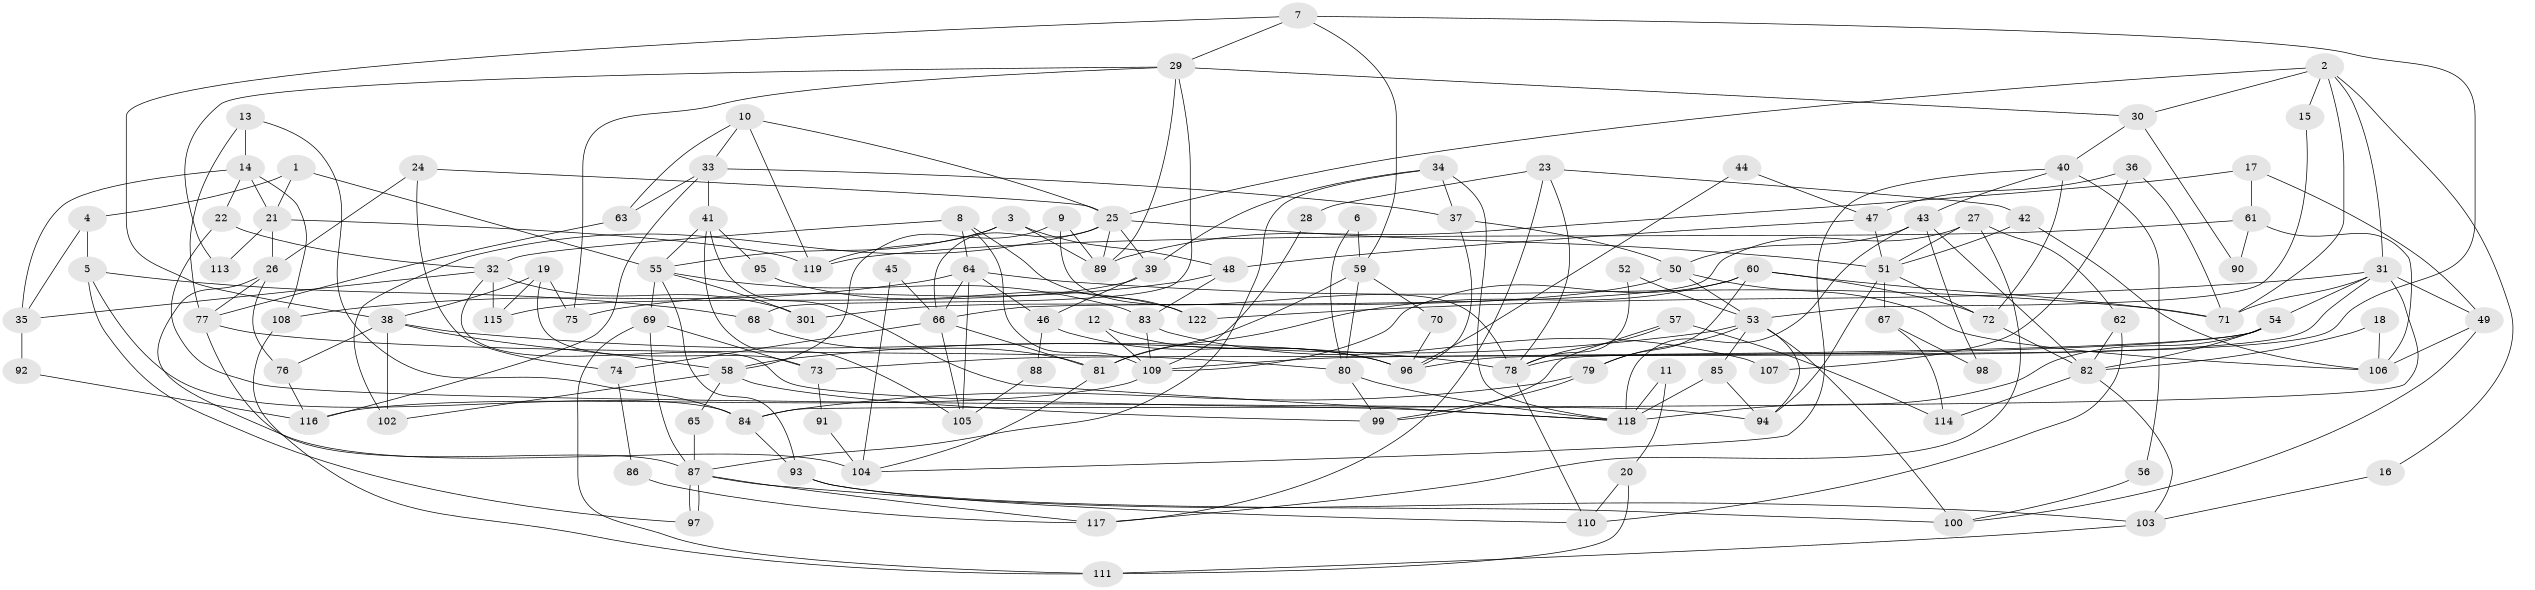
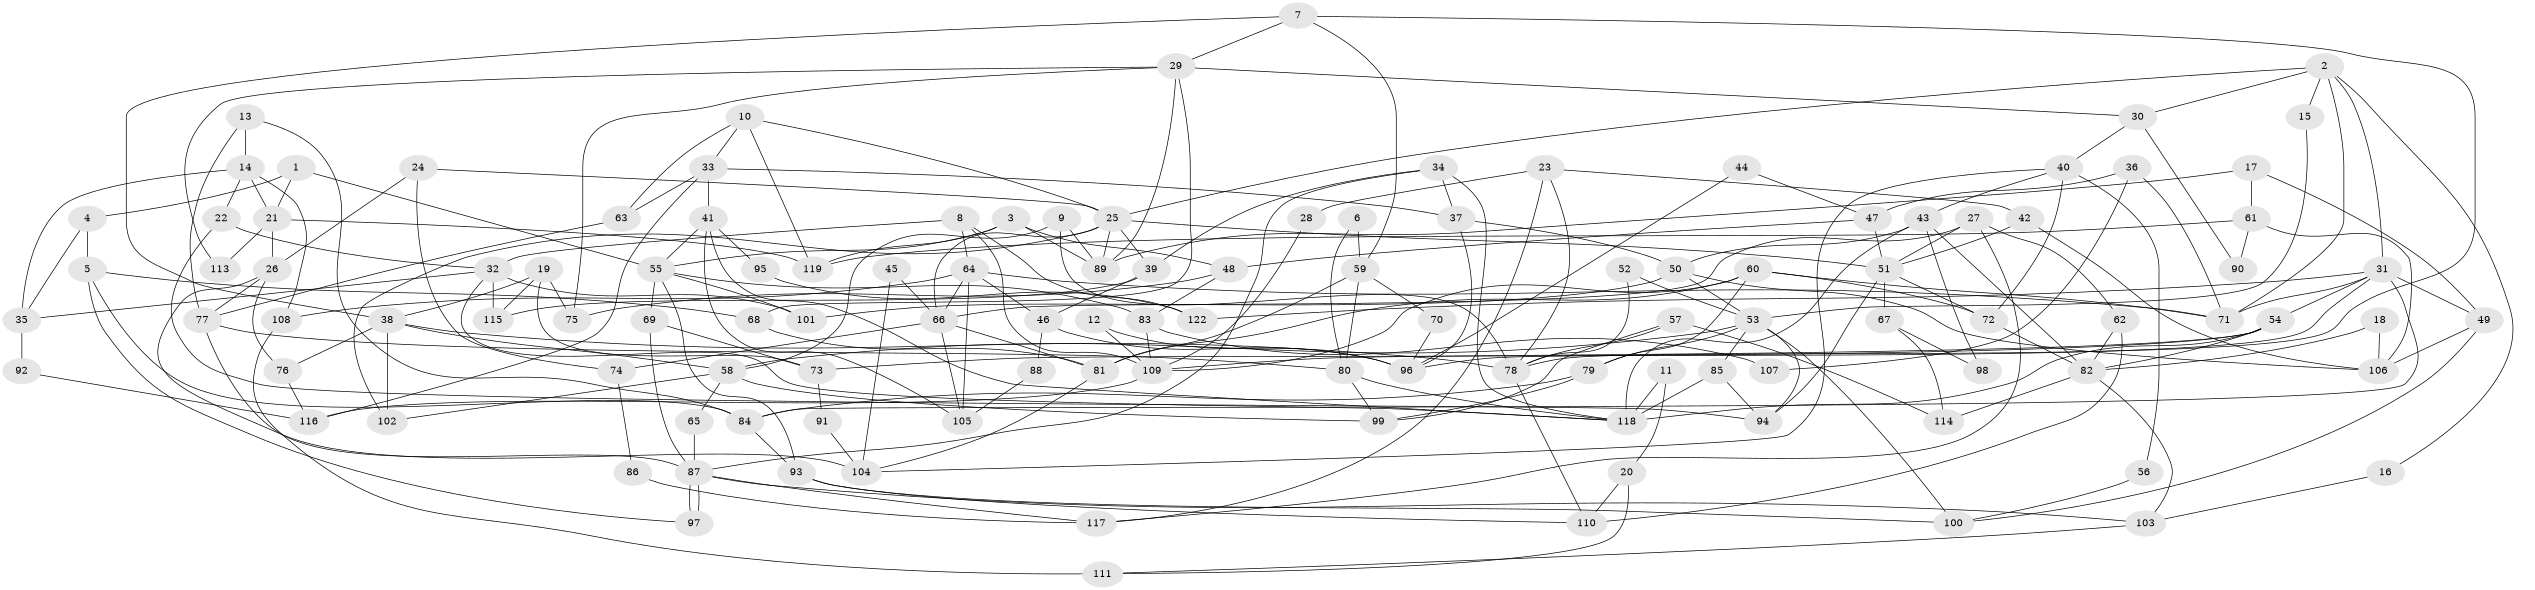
  graph {
    node [color=gray90 style=filled]
    1
    4
    21
    55
    5
    35
    119
    26
    113
-   101 [label=301]
+   101
    83
    69
    93
    2
    15
    16
    25
    30
    31
    71
    53
    103
    89
    39
    51
    66
    102
    40
    90
    84
    n31 [label=122]
    96
    49
    54
    3
    48
    75
    68
    97
    92
    81
    6
    59
    80
    70
    118
    99
    7
    29
    38
    78
    58
    76
    110
    8
    32
    64
    109
    115
    108
    46
    105
    116
    9
    65
    10
    33
    63
    37
    41
    77
    11
    20
    111
    12
    13
    14
    22
    87
    94
    100
    79
    85
    17
    61
    106
    18
    82
    114
    19
    73
    91
    104
    23
    28
    42
    117
    24
    74
    86
    72
    67
    27
    62
    43
    56
    50
    95
    34
    36
    47
    107
    88
    98
    44
    45
    52
    57
    60
    1 -- 4
    1 -- 21
    1 -- 55
    4 -- 5
    4 -- 35
    21 -- 119
    21 -- 26
    21 -- 113
    55 -- 101
    55 -- 83
    55 -- 69
    55 -- 93
    5 -- 84
    5 -- 68
    5 -- 97
    35 -- 92
    26 -- 76
    26 -- 77
    26 -- 104
    83 -- 109
    83 -- 107
-   69 -- 111
    69 -- 87
    69 -- 73
    93 -- 110
    93 -- 100
    2 -- 15
    2 -- 16
    2 -- 25
    2 -- 30
    2 -- 31
    2 -- 71
    15 -- 53
    16 -- 103
    25 -- 89
    25 -- 39
    25 -- 51
    25 -- 66
    25 -- 102
    30 -- 40
    30 -- 90
    31 -- 71
    31 -- 84
    31 -- n31
    31 -- 96
    31 -- 49
    31 -- 54
    53 -- 58
    53 -- 94
    53 -- 100
    53 -- 79
    53 -- 85
    103 -- 111
    39 -- 115
    39 -- 46
    51 -- 94
    51 -- 72
    51 -- 67
    66 -- 81
    66 -- 105
    66 -- 74
    40 -- 104
    40 -- 72
    40 -- 43
    40 -- 56
    84 -- 93
    49 -- 100
    49 -- 106
    54 -- 118
    54 -- 109
    54 -- 82
    54 -- 73
    3 -- 55
    3 -- 119
    3 -- 89
    3 -- 48
    48 -- 83
    48 -- 75
    68 -- 81
    92 -- 116
    81 -- 104
    6 -- 59
    6 -- 80
    59 -- 81
    59 -- 80
    59 -- 70
    80 -- 118
    80 -- 99
    70 -- 96
    7 -- 59
    7 -- 29
    7 -- 38
    7 -- 78
    29 -- 113
    29 -- 30
    29 -- 89
    29 -- 75
    29 -- 68
    38 -- 102
    38 -- 78
    38 -- 58
    38 -- 76
    78 -- 110
    58 -- 102
    58 -- 99
    58 -- 65
    76 -- 116
    8 -- n31
    8 -- 32
    8 -- 64
    8 -- 109
    32 -- 35
    32 -- 101
    32 -- 118
    32 -- 115
    64 -- 71
    64 -- 66
    64 -- 108
    64 -- 46
    64 -- 105
    109 -- 116
    108 -- 111
    46 -- 96
    46 -- 88
    9 -- 89
    9 -- 78
    9 -- 58
    65 -- 87
    10 -- 119
    10 -- 25
    10 -- 33
    10 -- 63
    33 -- 116
    33 -- 63
    33 -- 37
    33 -- 41
    63 -- 77
    37 -- 96
    37 -- 50
    41 -- 55
    41 -- 118
    41 -- 105
    41 -- 95
    77 -- 80
    77 -- 87
    11 -- 118
    11 -- 20
    20 -- 110
    20 -- 111
    12 -- 96
    12 -- 109
    13 -- 84
    13 -- 77
    13 -- 14
    14 -- 21
    14 -- 35
    14 -- 108
    14 -- 22
    22 -- 32
    22 -- 94
    87 -- 103
    87 -- 97
    87 -- 97
    87 -- 117
    79 -- 84
    79 -- 99
    85 -- 118
    85 -- 94
    17 -- 89
    17 -- 49
    17 -- 61
    61 -- 119
    61 -- 90
    61 -- 106
    18 -- 106
    18 -- 82
    82 -- 103
    82 -- 114
    19 -- 75
    19 -- 38
    19 -- 115
    19 -- 73
    73 -- 91
    91 -- 104
    23 -- 78
    23 -- 28
    23 -- 42
    23 -- 117
    28 -- 109
    42 -- 51
    42 -- 106
    24 -- 26
    24 -- 25
    24 -- 74
    74 -- 86
    86 -- 117
    72 -- 82
    67 -- 114
    67 -- 98
    27 -- 51
    27 -- 66
    27 -- 117
    27 -- 62
    62 -- 110
    62 -- 82
    43 -- 118
    43 -- 82
    43 -- 50
    43 -- 98
    56 -- 100
    50 -- 101
    50 -- 53
    50 -- 106
    95 -- n31
    34 -- 39
    34 -- 118
    34 -- 37
    34 -- 87
    36 -- 71
    36 -- 47
    36 -- 107
    47 -- 51
    47 -- 48
    88 -- 105
    44 -- 96
    44 -- 47
    45 -- 66
    45 -- 104
    52 -- 53
    52 -- 78
    57 -- 99
    57 -- 78
    57 -- 114
    60 -- 71
    60 -- 81
    60 -- 109
    60 -- 79
    60 -- 72
  }
